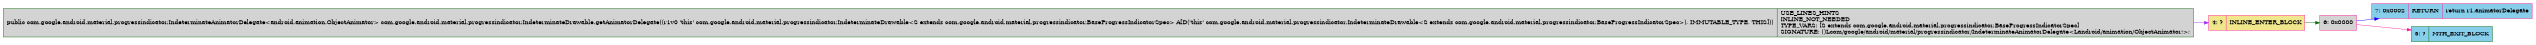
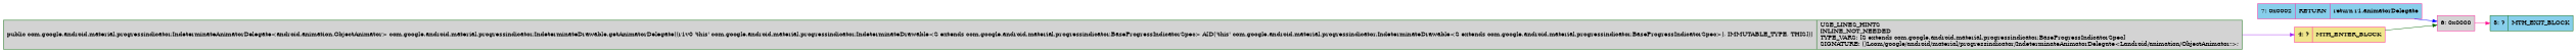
  digraph {
    rankdir=LR
    node [color=deeppink fillcolor=lightgrey shape=record style=filled]
-   n1 [fillcolor=khaki label="{4\:\ ?|INLINE_ENTER_BLOCK\l}"]
+   n1 [fillcolor=khaki label="{4\:\ ?|MTH_ENTER_BLOCK\l}"]
    n2 [label="{6\:\ 0x0000}"]
    n3 [fillcolor=skyblue label="{7\:\ 0x0002|RETURN\l|return r1.animatorDelegate\l}"]
    n4 [color=darkgreen fillcolor=skyblue label="{5\:\ ?|MTH_EXIT_BLOCK\l}"]
    n5 [color=darkgreen label="{public com.google.android.material.progressindicator.IndeterminateAnimatorDelegate\<android.animation.ObjectAnimator\> com.google.android.material.progressindicator.IndeterminateDrawable.getAnimatorDelegate((r1v0 'this' com.google.android.material.progressindicator.IndeterminateDrawable\<S extends com.google.android.material.progressindicator.BaseProgressIndicatorSpec\> A[D('this' com.google.android.material.progressindicator.IndeterminateDrawable\<S extends com.google.android.material.progressindicator.BaseProgressIndicatorSpec\>), IMMUTABLE_TYPE, THIS]))  | USE_LINES_HINTS\lINLINE_NOT_NEEDED\lTYPE_VARS: [S extends com.google.android.material.progressindicator.BaseProgressIndicatorSpec]\lSIGNATURE: ()Lcom\/google\/android\/material\/progressindicator\/IndeterminateAnimatorDelegate\<Landroid\/animation\/ObjectAnimator;\>;\l}"]
    n1 -> n2 [color=darkgreen]
-   n2 -> n3 [color=blue]
+   n3 -> n2 [color=blue]
    n2 -> n4 [color=deeppink]
    n5 -> n1 [color=purple]
  }
